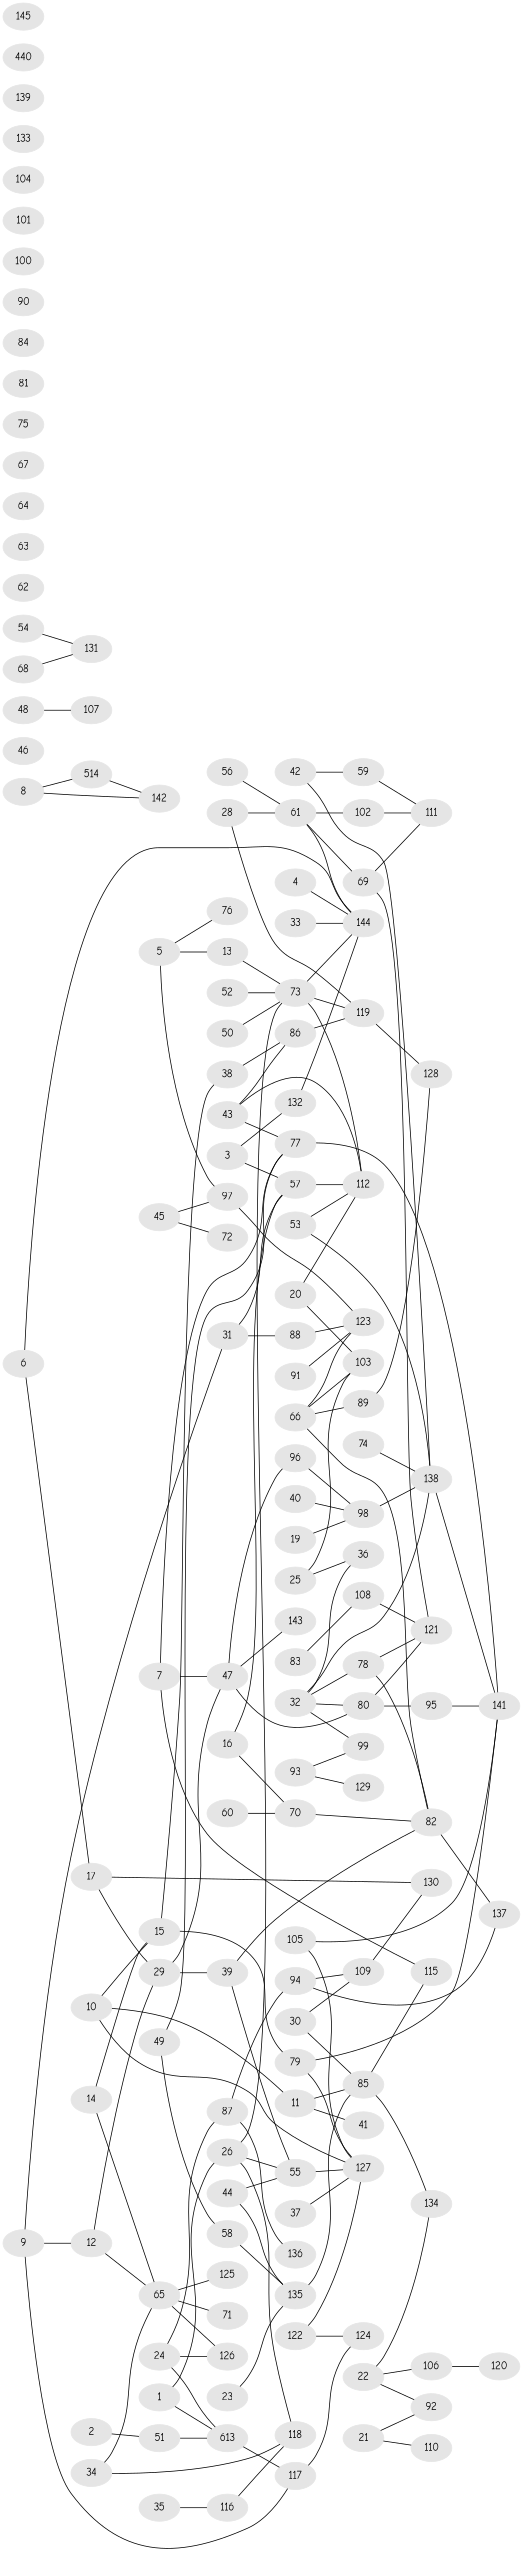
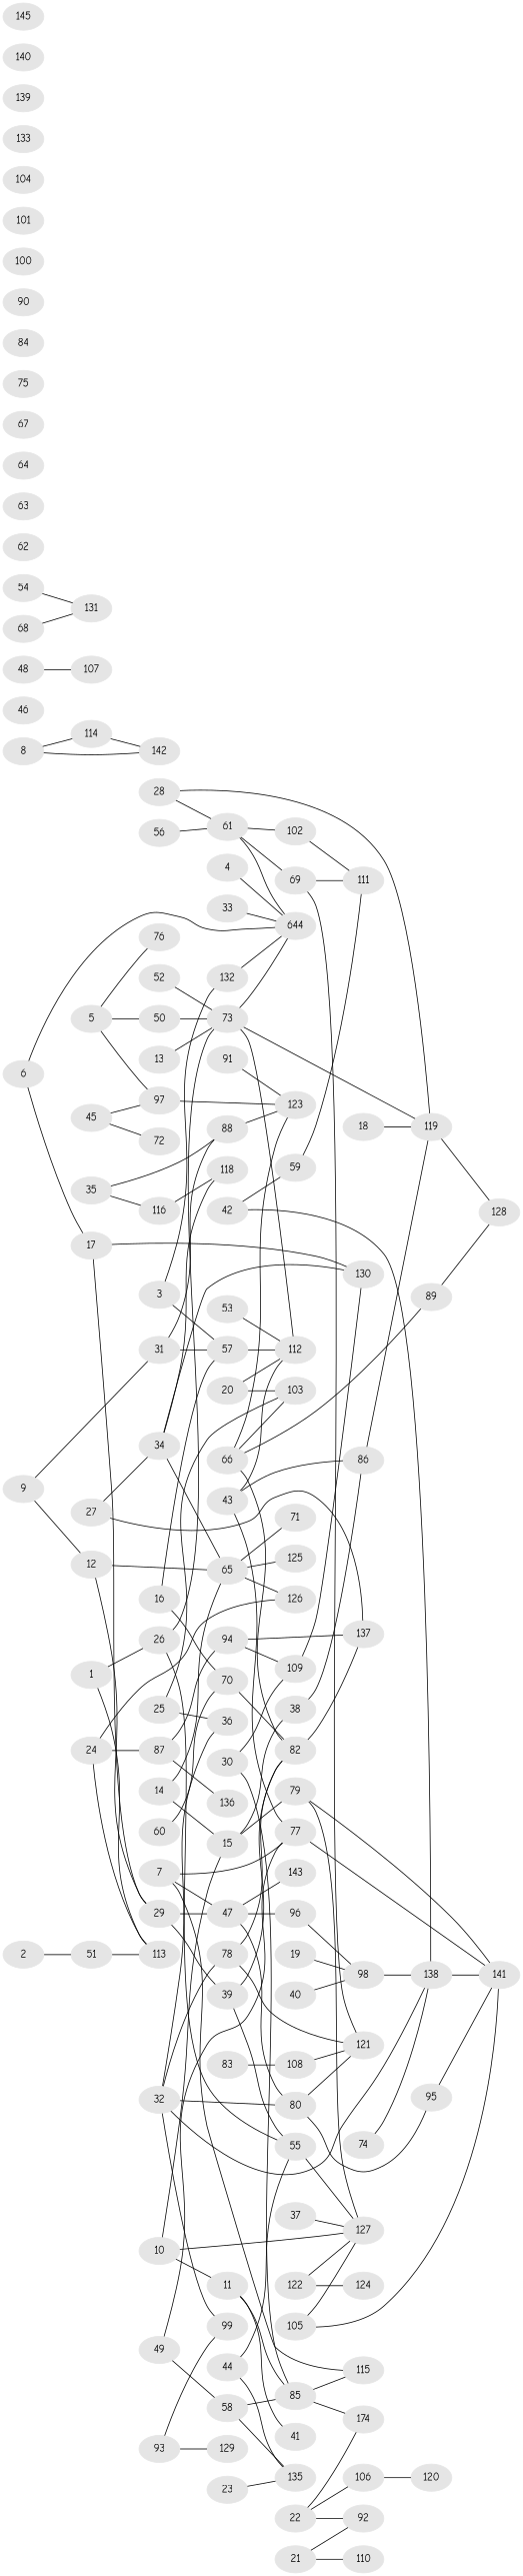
  graph {
    fontname="Comic Neue"
    rankdir=LR
    node [color=gray90 fontname="Comic Neue" style=filled]
    edge [fontname="Comic Neue"]
    1
    26
-   113 [label=613]
+   113
    73
    55
    118
-   117
    2
    51
    3
    57
    132
    112
-   144
+   144 [label=644]
    4
    5
    13
    76
    97
    123
    6
    17
    29
    130
    7
    47
    77
    115
    80
    96
    143
    141
    8
-   114 [label=514]
+   114
    142
    9
    12
    31
    65
    88
    124
    10
    11
    15
    127
    41
    85
    38
    79
-   134
+   134 [label=174]
    39
    126
    71
    125
    119
    14
    86
    16
    70
    82
+   18
    128
    19
    98
    138
    20
    103
    105
    21
    92
    110
    22
    106
    120
    23
    135
    24
    87
    94
    136
    25
    36
+   27
    34
    137
    28
    61
    69
    102
    30
    109
    32
    78
    99
    121
    95
    33
    35
    116
    37
    40
    42
    59
    111
    43
    44
    45
    72
    46
    48
    107
    49
    58
    50
    52
    53
    54
    131
    56
    60
    62
    63
    64
    66
    89
    67
    68
    74
    75
-   81
    83
    108
    84
    90
    91
    93
    129
    100
    101
    104
    122
    133
    139
-   140 [label=440]
+   140
    145
    1 -- 26
    1 -- 113
    26 -- 73
    26 -- 55
-   26 -- 118
-   113 -- 117
    73 -- 112
    73 -- 144
    73 -- 119
    55 -- 127
-   117 -- 124
    2 -- 51
    51 -- 113
    3 -- 57
    3 -- 132
    57 -- 112
    132 -- 144
    4 -- 144
-   5 -- 13
+   5 -- 50
    5 -- 76
    5 -- 97
    13 -- 73
    97 -- 123
    6 -- 144
    6 -- 17
    17 -- 29
    17 -- 130
    29 -- 47
    29 -- 39
    7 -- 47
    7 -- 77
    7 -- 115
    47 -- 80
    47 -- 96
    47 -- 143
    77 -- 141
    80 -- 121
    80 -- 95
    96 -- 98
    8 -- 114
    8 -- 142
    114 -- 142
-   9 -- 117
    9 -- 12
    9 -- 31
    12 -- 29
    12 -- 65
    31 -- 57
    31 -- 88
    65 -- 126
    65 -- 71
    65 -- 125
    88 -- 123
    10 -- 11
    10 -- 15
    10 -- 127
    11 -- 41
    11 -- 85
    15 -- 38
    15 -- 79
    85 -- 115
    85 -- 134
    38 -- 86
    79 -- 141
    79 -- 127
    39 -- 55
    39 -- 82
    119 -- 128
    14 -- 65
    14 -- 15
    86 -- 119
    16 -- 57
    16 -- 70
    70 -- 82
    82 -- 137
+   18 -- 119
    19 -- 98
    98 -- 138
    138 -- 141
    20 -- 112
    20 -- 103
    105 -- 141
    105 -- 127
    21 -- 92
    21 -- 110
    22 -- 134
    22 -- 92
    22 -- 106
    106 -- 120
    23 -- 135
    24 -- 113
    24 -- 126
    24 -- 87
    87 -- 94
    87 -- 136
    94 -- 137
    94 -- 109
    25 -- 103
    25 -- 36
+   27 -- 34
+   27 -- 137
    34 -- 118
+   34 -- 130
    34 -- 65
    28 -- 119
    28 -- 61
    61 -- 144
    61 -- 69
    61 -- 102
    69 -- 121
    69 -- 111
    102 -- 111
    30 -- 85
    30 -- 109
    109 -- 130
    32 -- 80
    32 -- 138
    32 -- 36
    32 -- 78
    32 -- 99
    78 -- 82
    78 -- 121
    95 -- 141
    33 -- 144
+   35 -- 88
    35 -- 116
    116 -- 118
    37 -- 127
    40 -- 98
    42 -- 138
    42 -- 59
    59 -- 111
    43 -- 112
    43 -- 77
    43 -- 86
    44 -- 55
    44 -- 135
    45 -- 97
    45 -- 72
    48 -- 107
    49 -- 77
    49 -- 58
-   135 -- 85
+   58 -- 85
    58 -- 135
    50 -- 73
    52 -- 73
    53 -- 112
-   53 -- 138
    54 -- 131
    56 -- 61
    60 -- 70
    66 -- 123
    66 -- 82
    66 -- 103
    66 -- 89
    89 -- 128
    68 -- 131
    74 -- 138
    83 -- 108
    108 -- 121
    91 -- 123
    93 -- 99
    93 -- 129
    122 -- 124
    122 -- 127
  }
